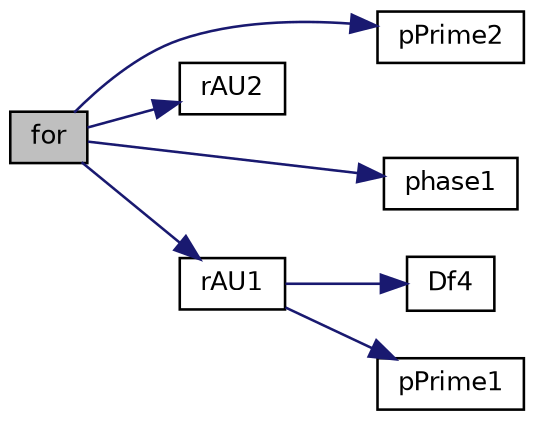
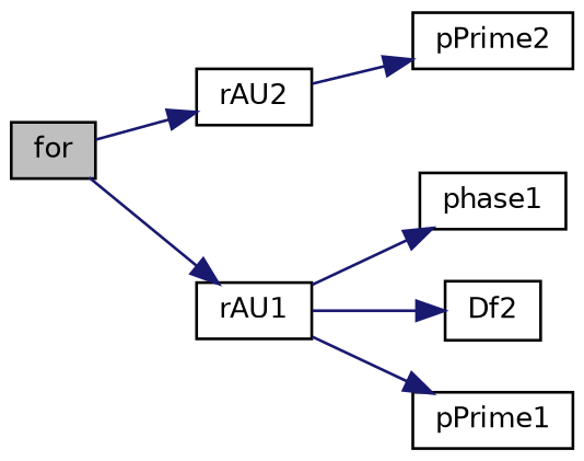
  digraph {
    rankdir=LR
    node [color=black fontname=Helvetica fontsize=10 shape=record]
    edge [color=midnightblue fontname=Helvetica fontsize=10 labelfontname=Helvetica labelfontsize=10 style=solid]
    n1 [fillcolor=grey75 fontcolor=black height=0.2 label=for style=filled width=0.4]
    n2 [height=0.2 label=phase1 width=0.4]
    n3 [height=0.2 label=pPrime2 width=0.4]
    n4 [height=0.2 label=rAU1 width=0.4]
    n5 [height=0.2 label=rAU2 width=0.4]
-   n6 [height=0.2 label=Df4 width=0.4]
+   n6 [height=0.2 label=Df2 width=0.4]
    n7 [height=0.2 label=pPrime1 width=0.4]
-   n1 -> n2
-   n1 -> n3
+   n4 -> n2
+   n5 -> n3
    n1 -> n4
    n1 -> n5
    n4 -> n6
    n4 -> n7
  }
